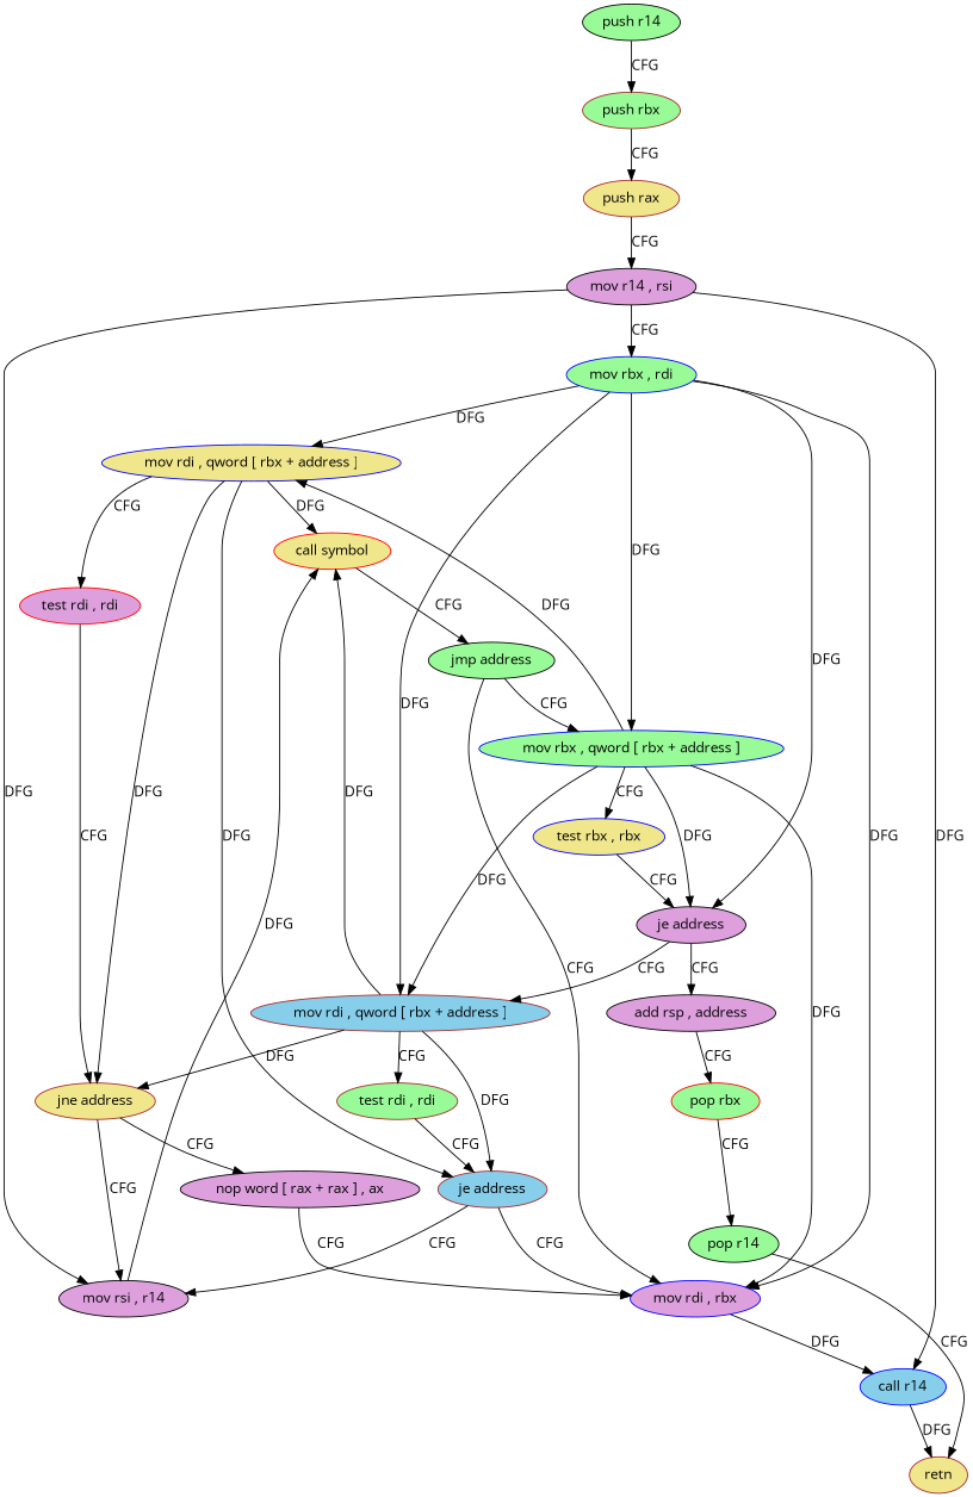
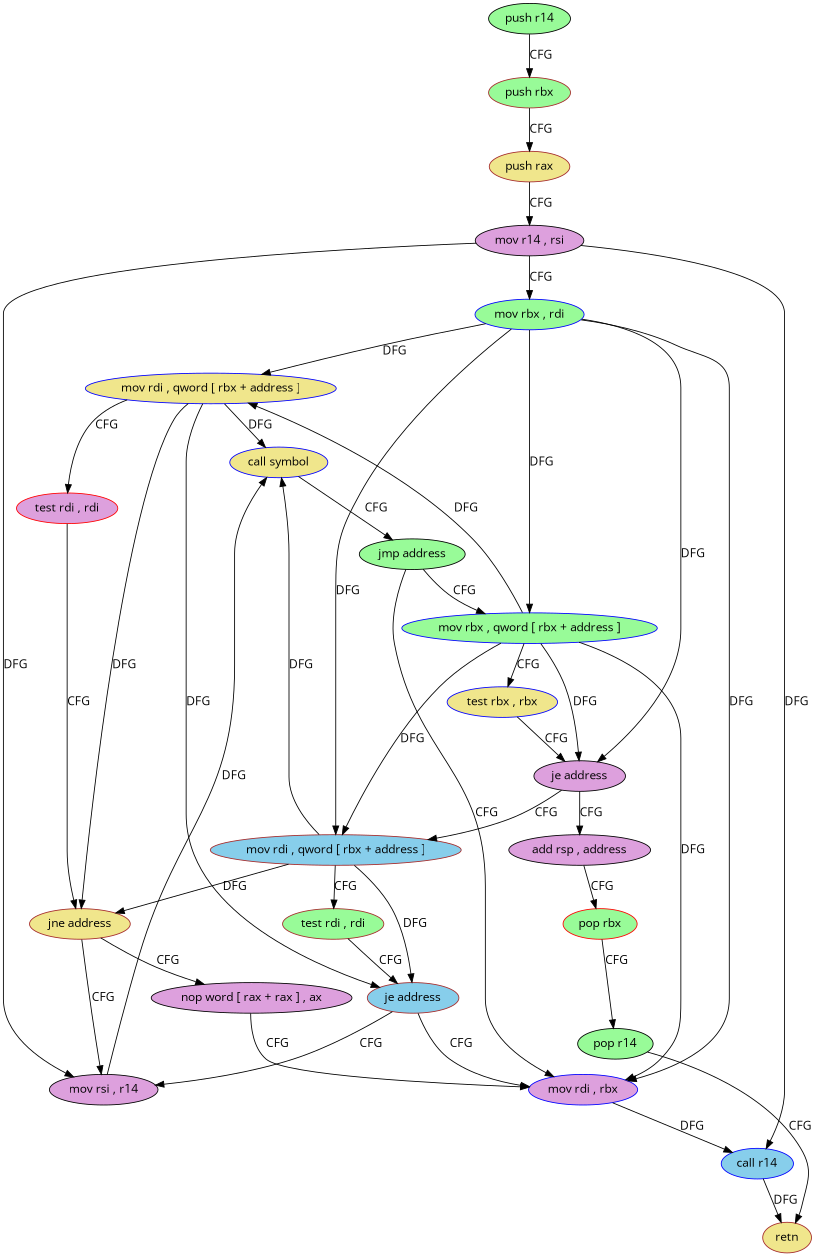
  digraph {
    fontname="Open Sans"
    node [color=black fillcolor=palegreen fontname="Open Sans" style=filled]
    edge [fontname="Open Sans"]
    n1 [label="push r14"]
    n2 [color=brown label="push rbx"]
    n3 [color=brown fillcolor=khaki label="push rax"]
    n4 [fillcolor=plum label="mov r14 , rsi"]
    n5 [color=blue label="mov rbx , rdi"]
    n6 [fillcolor=plum label="mov rsi , r14"]
    n7 [color=blue fillcolor=skyblue label="call r14"]
    n8 [color=blue fillcolor=khaki label="mov rdi , qword [ rbx + address ]"]
    n9 [color=blue fillcolor=plum label="mov rdi , rbx"]
    n10 [color=blue label="mov rbx , qword [ rbx + address ]"]
    n11 [fillcolor=plum label="je address"]
    n12 [color=brown fillcolor=skyblue label="mov rdi , qword [ rbx + address ]"]
-   n13 [color=red fillcolor=khaki label="call symbol"]
+   n13 [color=blue fillcolor=khaki label="call symbol"]
    n14 [color=brown fillcolor=khaki label=retn]
    n15 [color=red fillcolor=plum label="test rdi , rdi"]
    n16 [color=brown fillcolor=khaki label="jne address"]
    n17 [color=brown fillcolor=skyblue label="je address"]
    n18 [color=blue fillcolor=khaki label="test rbx , rbx"]
    n19 [fillcolor=plum label="add rsp , address"]
    n20 [color=brown label="test rdi , rdi"]
    n21 [fillcolor=plum label="nop word [ rax + rax ] , ax"]
    n22 [label="jmp address"]
    n23 [color=red label="pop rbx"]
    n24 [label="pop r14"]
    n1 -> n2 [label=CFG]
    n2 -> n3 [label=CFG]
    n3 -> n4 [label=CFG]
    n4 -> n5 [label=CFG]
    n4 -> n6 [label=DFG]
    n4 -> n7 [label=DFG]
    n5 -> n8 [label=DFG]
    n5 -> n9 [label=DFG]
    n5 -> n10 [label=DFG]
    n5 -> n11 [label=DFG]
    n5 -> n12 [label=DFG]
    n6 -> n13 [label=DFG]
    n7 -> n14 [label=DFG]
    n8 -> n13 [label=DFG]
    n8 -> n15 [label=CFG]
    n8 -> n16 [label=DFG]
    n8 -> n17 [label=DFG]
    n9 -> n7 [label=DFG]
    n10 -> n8 [label=DFG]
    n10 -> n9 [label=DFG]
    n10 -> n11 [label=DFG]
    n10 -> n12 [label=DFG]
    n10 -> n18 [label=CFG]
    n11 -> n12 [label=CFG]
    n11 -> n19 [label=CFG]
    n12 -> n13 [label=DFG]
    n12 -> n16 [label=DFG]
    n12 -> n17 [label=DFG]
    n12 -> n20 [label=CFG]
    n13 -> n22 [label=CFG]
    n15 -> n16 [label=CFG]
    n16 -> n6 [label=CFG]
    n16 -> n21 [label=CFG]
    n17 -> n6 [label=CFG]
    n17 -> n9 [label=CFG]
    n18 -> n11 [label=CFG]
    n19 -> n23 [label=CFG]
    n20 -> n17 [label=CFG]
    n21 -> n9 [label=CFG]
    n22 -> n9 [label=CFG]
    n22 -> n10 [label=CFG]
    n23 -> n24 [label=CFG]
    n24 -> n14 [label=CFG]
  }
